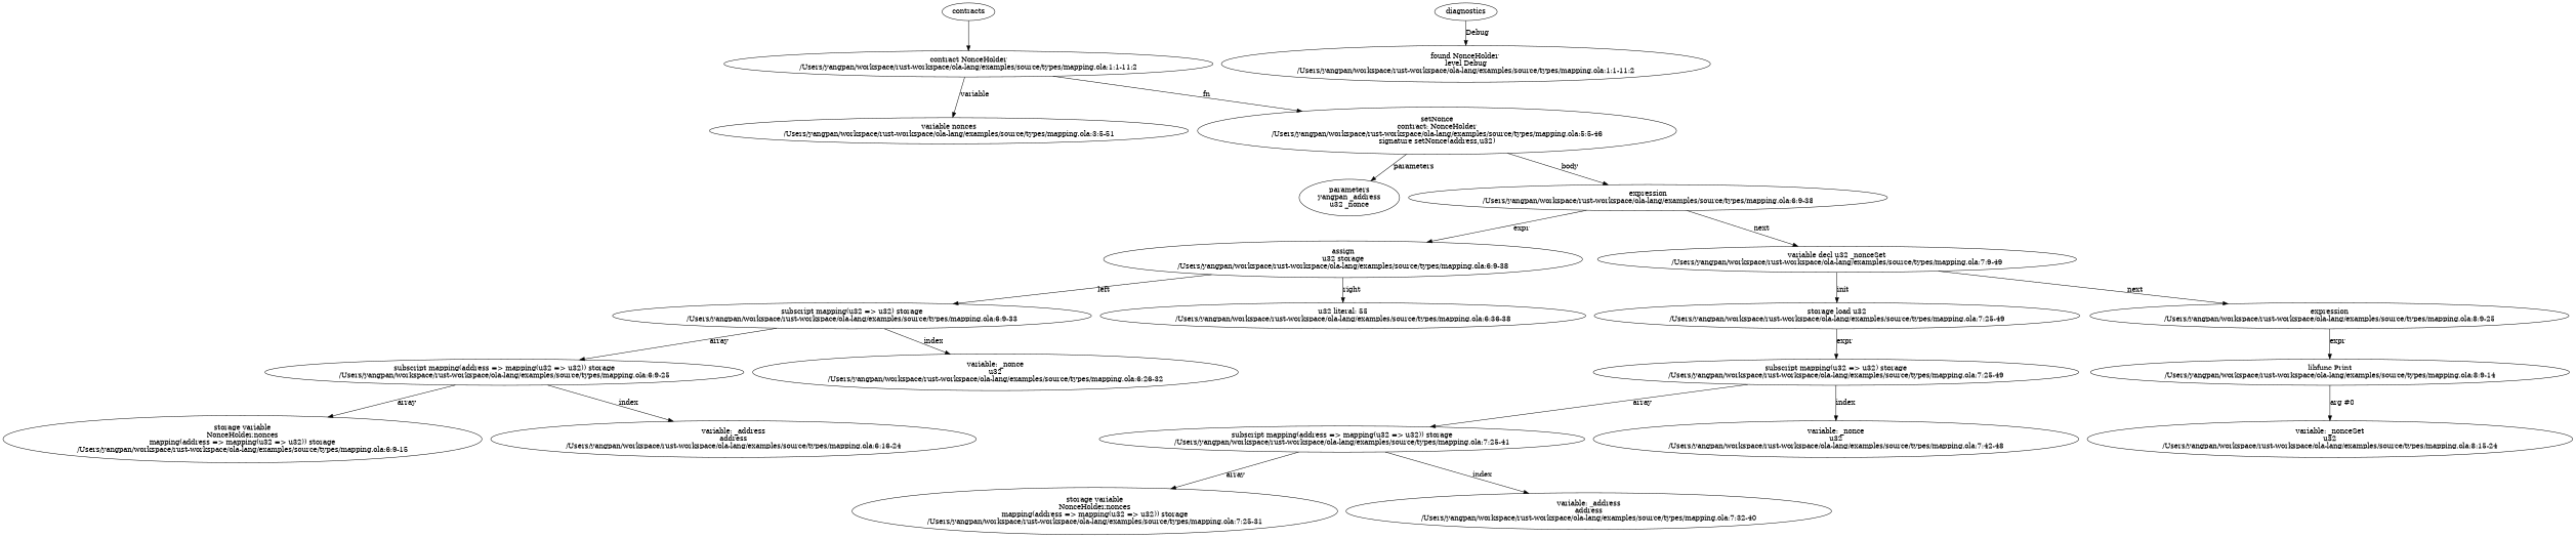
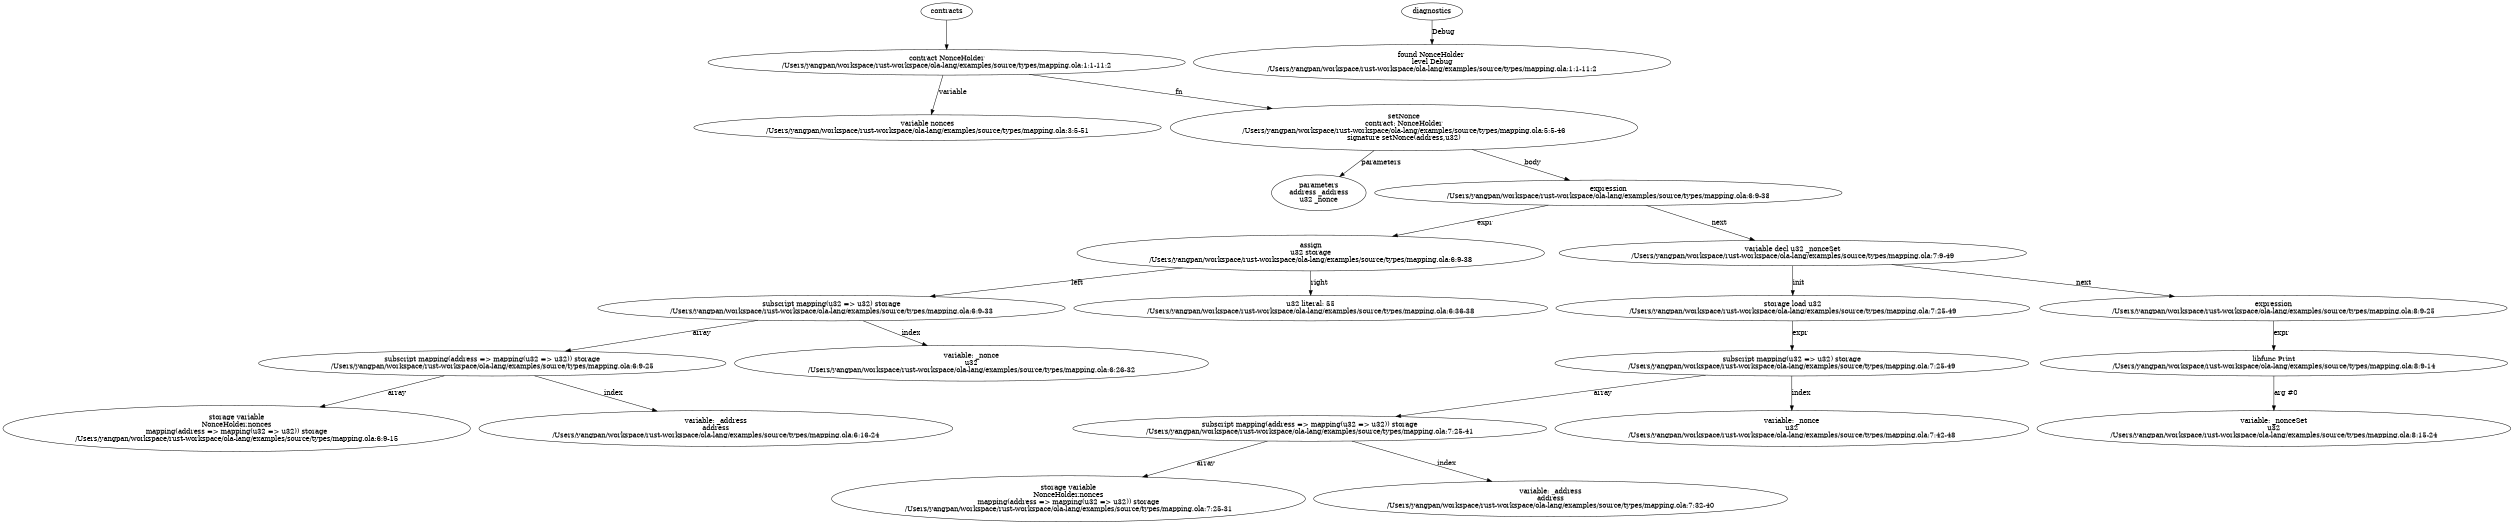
  strict digraph {
    n1 [label="contract NonceHolder\n/Users/yangpan/workspace/rust-workspace/ola-lang/examples/source/types/mapping.ola:1:1-11:2"]
    n2 [label="variable nonces\n/Users/yangpan/workspace/rust-workspace/ola-lang/examples/source/types/mapping.ola:3:5-51"]
    n3 [label="setNonce\ncontract: NonceHolder\n/Users/yangpan/workspace/rust-workspace/ola-lang/examples/source/types/mapping.ola:5:5-46\nsignature setNonce(address,u32)"]
-   n4 [label="parameters\nyangpan _address\nu32 _nonce"]
+   n4 [label="parameters\naddress _address\nu32 _nonce"]
    n5 [label="expression\n/Users/yangpan/workspace/rust-workspace/ola-lang/examples/source/types/mapping.ola:6:9-38"]
    n6 [label="assign\nu32 storage\n/Users/yangpan/workspace/rust-workspace/ola-lang/examples/source/types/mapping.ola:6:9-38"]
    n7 [label="variable decl u32 _nonceSet\n/Users/yangpan/workspace/rust-workspace/ola-lang/examples/source/types/mapping.ola:7:9-49"]
    n8 [label="subscript mapping(u32 => u32) storage\n/Users/yangpan/workspace/rust-workspace/ola-lang/examples/source/types/mapping.ola:6:9-33"]
    n9 [label="u32 literal: 55\n/Users/yangpan/workspace/rust-workspace/ola-lang/examples/source/types/mapping.ola:6:36-38"]
    n10 [label="subscript mapping(address => mapping(u32 => u32)) storage\n/Users/yangpan/workspace/rust-workspace/ola-lang/examples/source/types/mapping.ola:6:9-25"]
    n11 [label="variable: _nonce\nu32\n/Users/yangpan/workspace/rust-workspace/ola-lang/examples/source/types/mapping.ola:6:26-32"]
    n12 [label="storage variable\nNonceHolder.nonces\nmapping(address => mapping(u32 => u32)) storage\n/Users/yangpan/workspace/rust-workspace/ola-lang/examples/source/types/mapping.ola:6:9-15"]
    n13 [label="variable: _address\naddress\n/Users/yangpan/workspace/rust-workspace/ola-lang/examples/source/types/mapping.ola:6:16-24"]
    n14 [label="storage load u32\n/Users/yangpan/workspace/rust-workspace/ola-lang/examples/source/types/mapping.ola:7:25-49"]
    n15 [label="expression\n/Users/yangpan/workspace/rust-workspace/ola-lang/examples/source/types/mapping.ola:8:9-25"]
    n16 [label="subscript mapping(u32 => u32) storage\n/Users/yangpan/workspace/rust-workspace/ola-lang/examples/source/types/mapping.ola:7:25-49"]
    n17 [label="subscript mapping(address => mapping(u32 => u32)) storage\n/Users/yangpan/workspace/rust-workspace/ola-lang/examples/source/types/mapping.ola:7:25-41"]
    n18 [label="variable: _nonce\nu32\n/Users/yangpan/workspace/rust-workspace/ola-lang/examples/source/types/mapping.ola:7:42-48"]
    n19 [label="storage variable\nNonceHolder.nonces\nmapping(address => mapping(u32 => u32)) storage\n/Users/yangpan/workspace/rust-workspace/ola-lang/examples/source/types/mapping.ola:7:25-31"]
    n20 [label="variable: _address\naddress\n/Users/yangpan/workspace/rust-workspace/ola-lang/examples/source/types/mapping.ola:7:32-40"]
    n21 [label="libfunc Print\n/Users/yangpan/workspace/rust-workspace/ola-lang/examples/source/types/mapping.ola:8:9-14"]
    n22 [label="variable: _nonceSet\nu32\n/Users/yangpan/workspace/rust-workspace/ola-lang/examples/source/types/mapping.ola:8:15-24"]
    n23 [label="found NonceHolder \nlevel Debug\n/Users/yangpan/workspace/rust-workspace/ola-lang/examples/source/types/mapping.ola:1:1-11:2"]
    contracts
    diagnostics
    n1 -> n2 [label=variable]
    n1 -> n3 [label=fn]
    n3 -> n4 [label=parameters]
    n3 -> n5 [label=body]
    n5 -> n6 [label=expr]
    n5 -> n7 [label=next]
    n6 -> n8 [label=left]
    n6 -> n9 [label=right]
    n7 -> n14 [label=init]
    n7 -> n15 [label=next]
    n8 -> n10 [label=array]
    n8 -> n11 [label=index]
    n10 -> n12 [label=array]
    n10 -> n13 [label=index]
    n14 -> n16 [label=expr]
    n15 -> n21 [label=expr]
    n16 -> n17 [label=array]
    n16 -> n18 [label=index]
    n17 -> n19 [label=array]
    n17 -> n20 [label=index]
    n21 -> n22 [label="arg #0"]
    contracts -> n1
    diagnostics -> n23 [label=Debug]
  }
